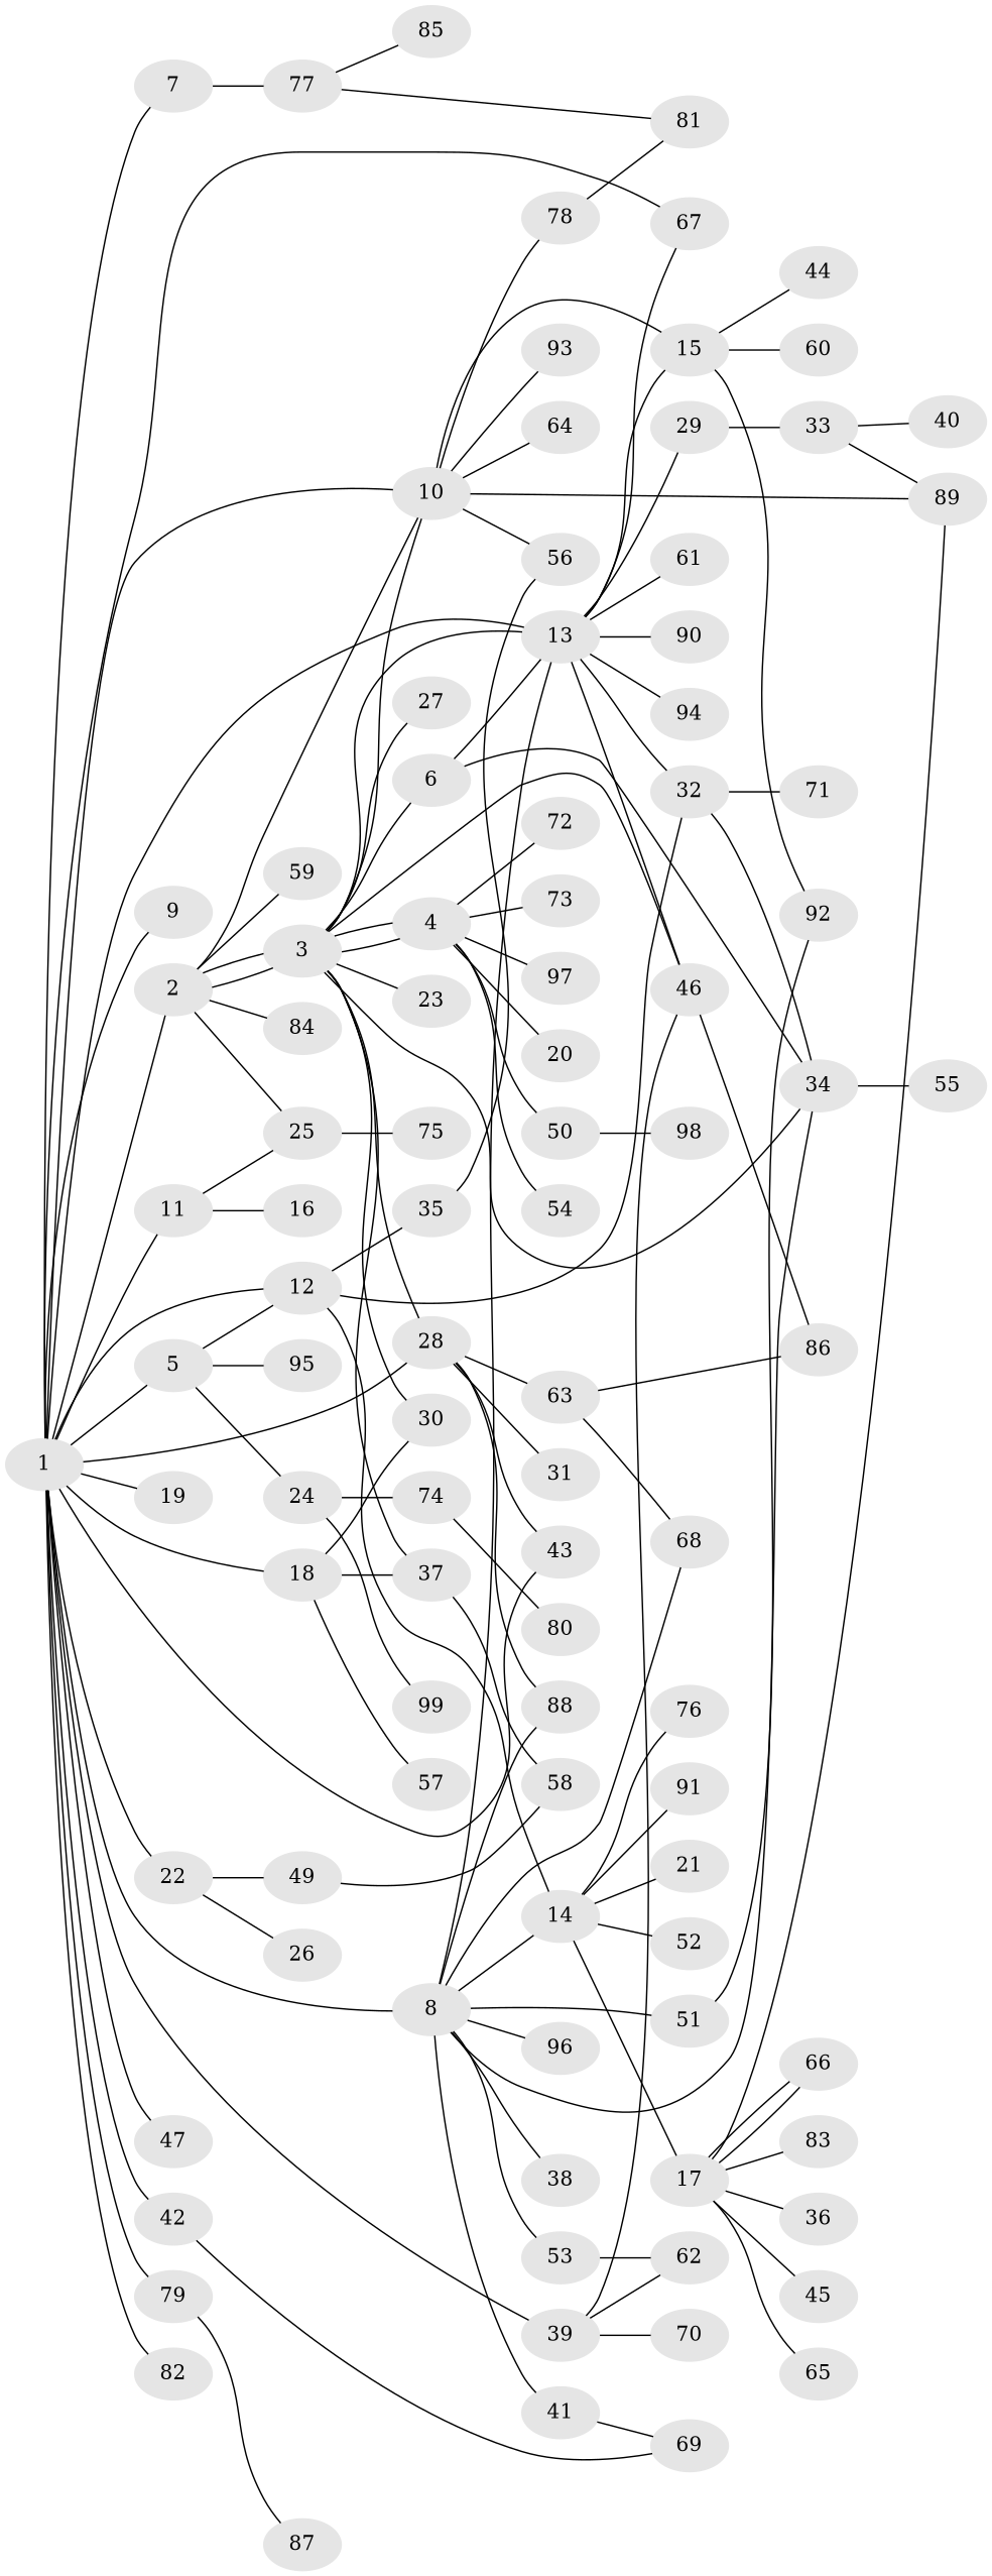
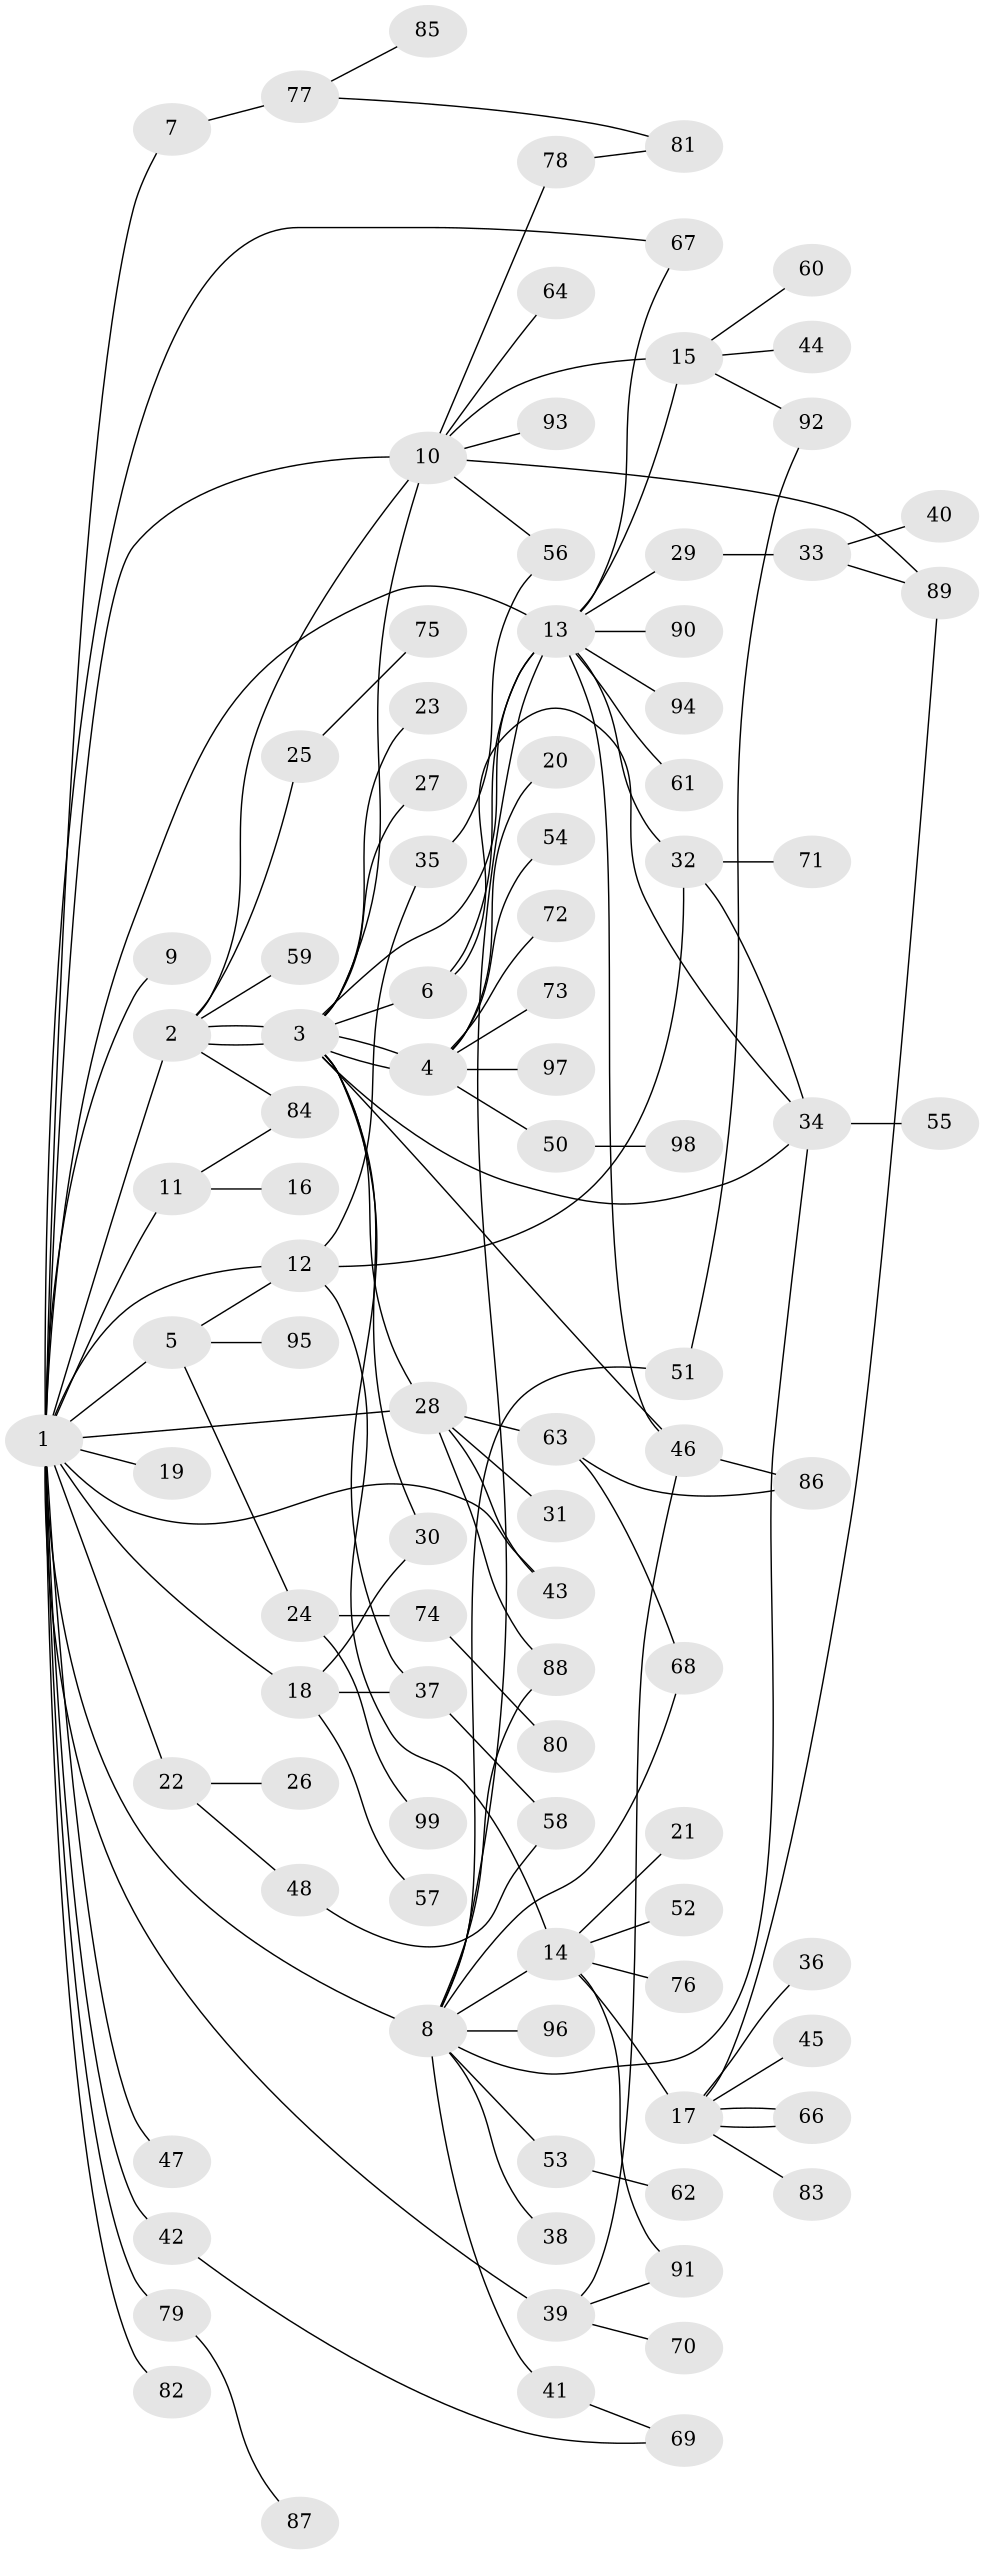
  graph {
    rankdir=LR
    node [color=gray90 style=filled]
    1
    2
    5
    7
    8
    9
    10
    11
    12
    13
    18
    19
    22
    28
    39
    42
    43
    47
    67
    79
    82
    3
    25
    59
    84
    4
    6
    23
    27
    30
    34
    37
    46
    24
    95
    77
    14
    38
    41
    51
    53
    68
    88
    96
    56
    64
    78
    89
    93
    15
    16
    32
    35
    29
    61
    90
    94
    57
    26
-   48 [label=49]
+   48
    31
    63
    91
    70
    69
    87
    75
    20
    50
    54
    72
    73
    97
    55
    58
    86
    98
    n78 [label=99]
    74
    81
    85
    17
    21
    52
    76
    92
    62
    71
    44
    60
    33
    36
    45
-   65
    66
    83
    80
    40
    1 -- 2
    1 -- 5
    1 -- 7
    1 -- 8
    1 -- 9
    1 -- 10
    1 -- 11
    1 -- 12
    1 -- 13
    1 -- 18
    1 -- 19
    1 -- 22
    1 -- 28
    1 -- 39
    1 -- 42
    1 -- 43
    1 -- 47
    1 -- 67
    1 -- 79
    1 -- 82
    2 -- 10
    2 -- 3
    2 -- 3
    2 -- 25
    2 -- 59
    2 -- 84
    5 -- 12
    5 -- 24
    5 -- 95
    7 -- 77
    8 -- 13
    8 -- 34
    8 -- 14
    8 -- 38
    8 -- 41
    8 -- 51
    8 -- 53
    8 -- 68
    8 -- 88
    8 -- 96
    10 -- 56
    10 -- 64
    10 -- 78
    10 -- 89
    10 -- 93
    10 -- 15
-   11 -- 25
+   11 -- 84
    11 -- 16
    12 -- 14
    12 -- 32
    12 -- 35
    13 -- 67
    13 -- 46
    13 -- 15
    13 -- 32
    13 -- 29
    13 -- 61
    13 -- 90
    13 -- 94
    18 -- 30
    18 -- 37
    18 -- 57
    22 -- 26
    22 -- 48
    28 -- 43
    28 -- 88
    28 -- 31
    28 -- 63
    39 -- 46
-   39 -- 62
+   39 -- 91
    39 -- 70
    42 -- 69
    79 -- 87
    3 -- 10
    3 -- 13
    3 -- 28
    3 -- 4
    3 -- 4
    3 -- 6
    3 -- 23
    3 -- 27
    3 -- 30
    3 -- 34
    3 -- 37
    3 -- 46
    25 -- 75
    4 -- 20
    4 -- 50
    4 -- 54
    4 -- 72
    4 -- 73
    4 -- 97
    6 -- 13
    6 -- 34
    34 -- 55
    37 -- 58
    46 -- 86
    24 -- n78
    24 -- 74
    77 -- 81
    77 -- 85
    14 -- 91
    14 -- 17
    14 -- 21
    14 -- 52
    14 -- 76
    41 -- 69
    51 -- 92
    53 -- 62
    78 -- 81
    15 -- 92
    15 -- 44
    15 -- 60
    32 -- 34
    32 -- 71
    35 -- 56
    29 -- 33
    48 -- 58
    63 -- 68
    63 -- 86
    50 -- 98
    74 -- 80
    17 -- 89
    17 -- 36
    17 -- 45
-   17 -- 65
    17 -- 66
    17 -- 66
    17 -- 83
    33 -- 89
    33 -- 40
  }
